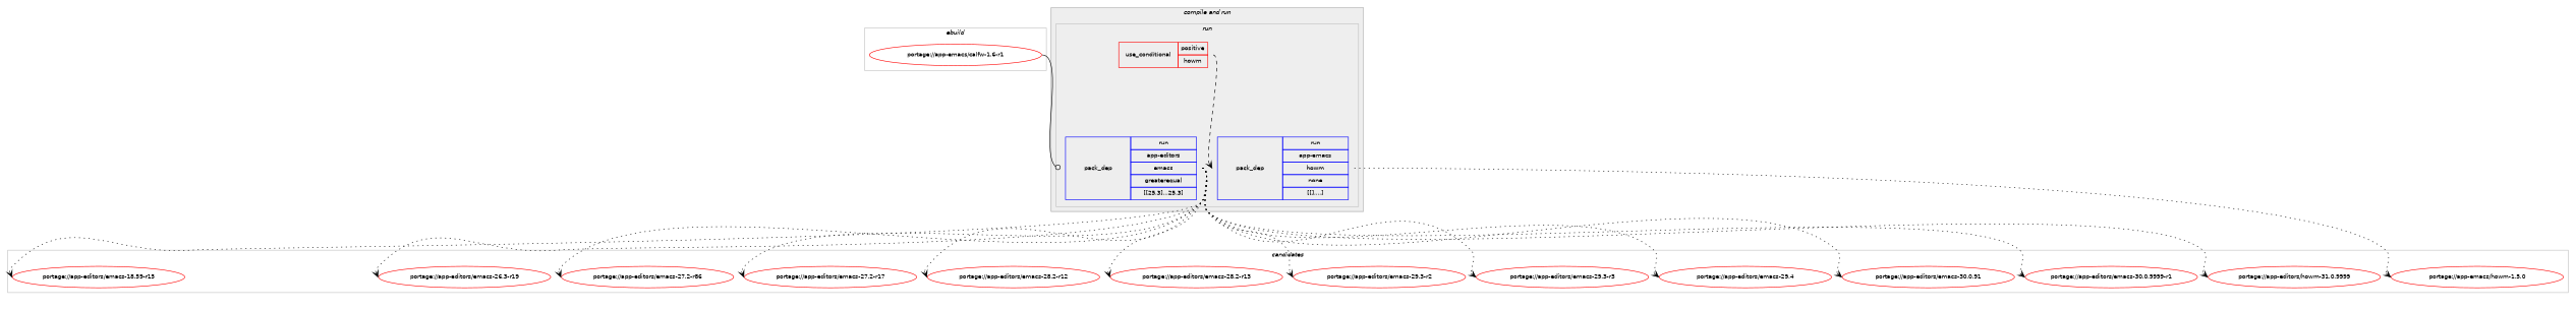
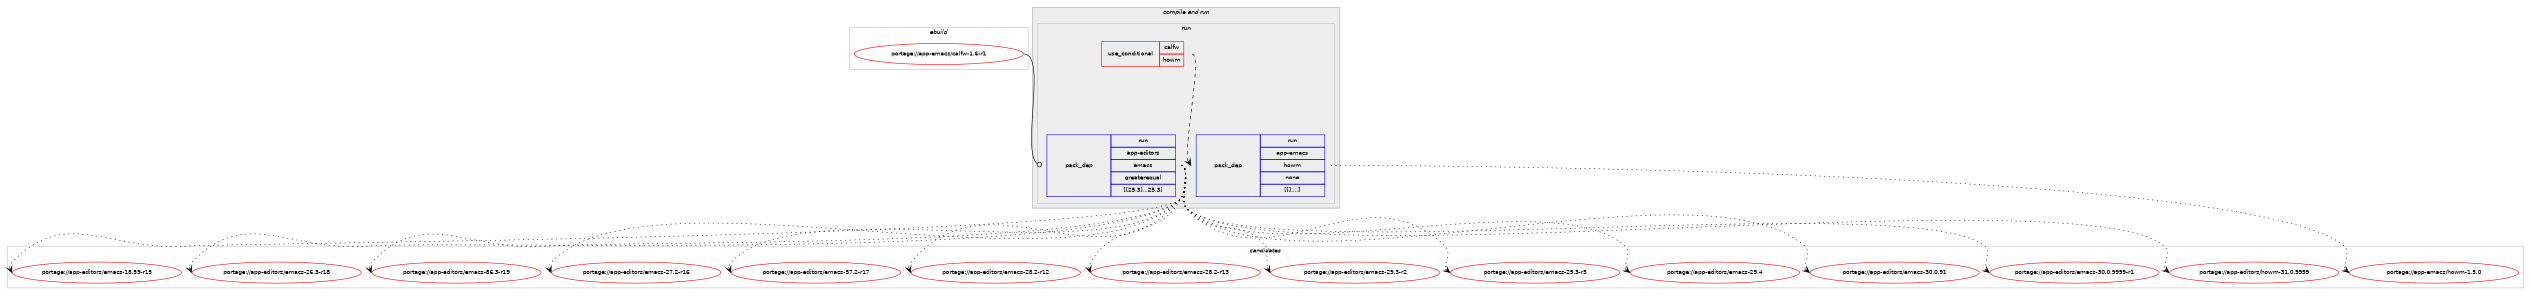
  digraph {
    compound=true
    concentrate=true
    fontname=Helvetica
    fontsize=10
    newrank=true
    rankdir=TB
    ranksep=1.5
    node [color=red fontname=Helvetica fontsize=10]
    edge [arrowhead=vee headport=w style=dotted tailport=e weight=100]
    n1 [label="portage://app-emacs/calfw-1.6-r1" width=4]
    n2 [color=blue label=<<TABLE BORDER="0" CELLBORDER="1" CELLSPACING="0" CELLPADDING="4" WIDTH="220"><TR><TD ROWSPAN="6" CELLPADDING="30">pack_dep</TD></TR><TR><TD WIDTH="110">run</TD></TR><TR><TD>app-emacs</TD></TR><TR><TD>howm</TD></TR><TR><TD>none</TD></TR><TR><TD>[[],,,,]</TD></TR></TABLE>> shape=none]
-   n3 [label=<<TABLE BORDER="0" CELLBORDER="1" CELLSPACING="0" CELLPADDING="4"><TR><TD ROWSPAN="3" CELLPADDING="10">use_conditional</TD></TR><TR><TD>positive</TD></TR><TR><TD>howm</TD></TR></TABLE>> shape=none]
+   n3 [label=<<TABLE BORDER="0" CELLBORDER="1" CELLSPACING="0" CELLPADDING="4"><TR><TD ROWSPAN="3" CELLPADDING="10">use_conditional</TD></TR><TR><TD>calfw</TD></TR><TR><TD>howm</TD></TR></TABLE>> shape=none]
    n4 [color=blue label=<<TABLE BORDER="0" CELLBORDER="1" CELLSPACING="0" CELLPADDING="4" WIDTH="220"><TR><TD ROWSPAN="6" CELLPADDING="30">pack_dep</TD></TR><TR><TD WIDTH="110">run</TD></TR><TR><TD>app-editors</TD></TR><TR><TD>emacs</TD></TR><TR><TD>greaterequal</TD></TR><TR><TD>[[25,3],,,25.3]</TD></TR></TABLE>> shape=none]
    n5 [label="portage://app-emacs/howm-1.5.0" width=4]
    n6 [label="portage://app-editors/howm-31.0.9999" width=4]
    n7 [label="portage://app-editors/emacs-30.0.9999-r1" width=4]
    n8 [label="portage://app-editors/emacs-30.0.91" width=4]
    n9 [label="portage://app-editors/emacs-29.4" width=4]
    n10 [label="portage://app-editors/emacs-29.3-r3" width=4]
    n11 [label="portage://app-editors/emacs-29.3-r2" width=4]
    n12 [label="portage://app-editors/emacs-28.2-r13" width=4]
    n13 [label="portage://app-editors/emacs-28.2-r12" width=4]
-   n14 [label="portage://app-editors/emacs-27.2-r17" width=4]
-   n15 [label="portage://app-editors/emacs-27.2-r86" width=4]
-   n16 [label="portage://app-editors/emacs-26.3-r19" width=4]
+   n14 [label="portage://app-editors/emacs-57.2-r17" width=4]
+   n15 [label="portage://app-editors/emacs-27.2-r16" width=4]
+   n16 [label="portage://app-editors/emacs-86.3-r19" width=4]
+   n17 [label="portage://app-editors/emacs-26.3-r18" width=4]
    n18 [label="portage://app-editors/emacs-18.59-r15" width=4]
    subgraph cluster_1 {
      color=gray
      label=<<i>ebuild</i>>
      n1
    }
    subgraph cluster_2 {
      color=gray
      label=<<i>dependencies</i>>
      subgraph cluster_3 {
        color=gray
        fillcolor="#eeeeee"
        label=<<i>compile</i>>
        style=filled
      }
      subgraph cluster_4 {
        color=gray
        fillcolor="#eeeeee"
        label=<<i>compile and run</i>>
        style=filled
      }
      subgraph cluster_5 {
        color=gray
        fillcolor="#eeeeee"
        label=<<i>run</i>>
        style=filled
        subgraph sub_6 {
          color=gray
          fillcolor="#eeeeee"
          label=<<i>run</i>>
          style=filled
          n3
          subgraph sub_7 {
            color=gray
            fillcolor="#eeeeee"
            label=<<i>run</i>>
            style=filled
            n2
          }
        }
        subgraph sub_8 {
          color=gray
          fillcolor="#eeeeee"
          label=<<i>run</i>>
          style=filled
          n4
        }
      }
    }
    subgraph cluster_9 {
      color=gray
      label=<<i>candidates</i>>
      rank=same
      subgraph sub_10 {
        color=black
        label=<<i>candidates</i>>
        nodesep=1
        rank=same
        n5
      }
      subgraph sub_11 {
        color=black
        label=<<i>candidates</i>>
        nodesep=1
        rank=same
        n6
        n7
        n8
        n9
        n10
        n11
        n12
        n13
        n14
        n15
        n16
+       n17
        n18
      }
    }
    n1 -> n4 [arrowhead=odot style=solid weight=20]
    n2 -> n5
    n3 -> n2 [style=dashed weight=20]
    n4 -> n6
    n4 -> n7
    n4 -> n8
    n4 -> n9
    n4 -> n10
    n4 -> n11
    n4 -> n12
    n4 -> n13
    n4 -> n14
    n4 -> n15
    n4 -> n16
+   n4 -> n17
    n4 -> n18
  }
